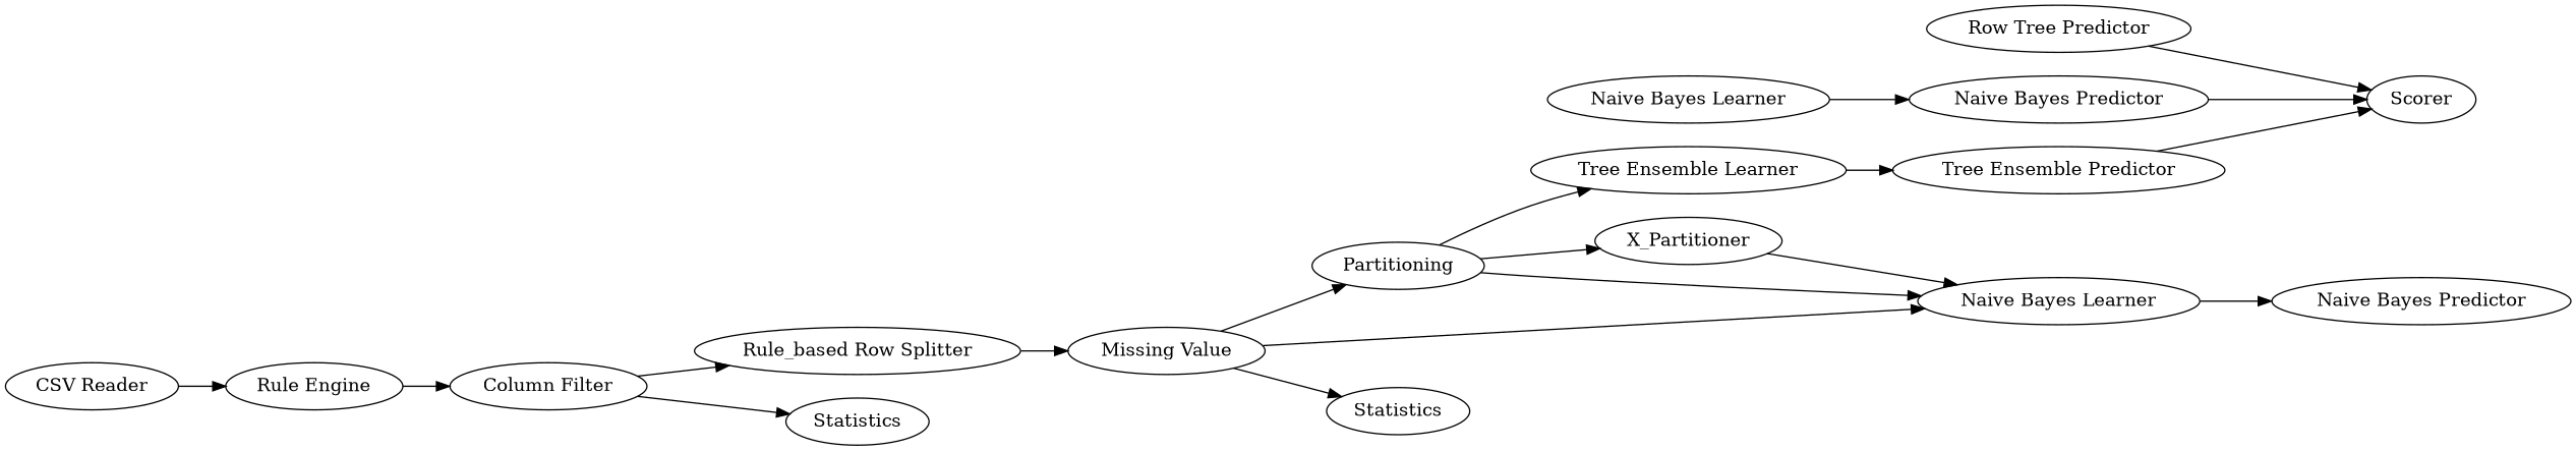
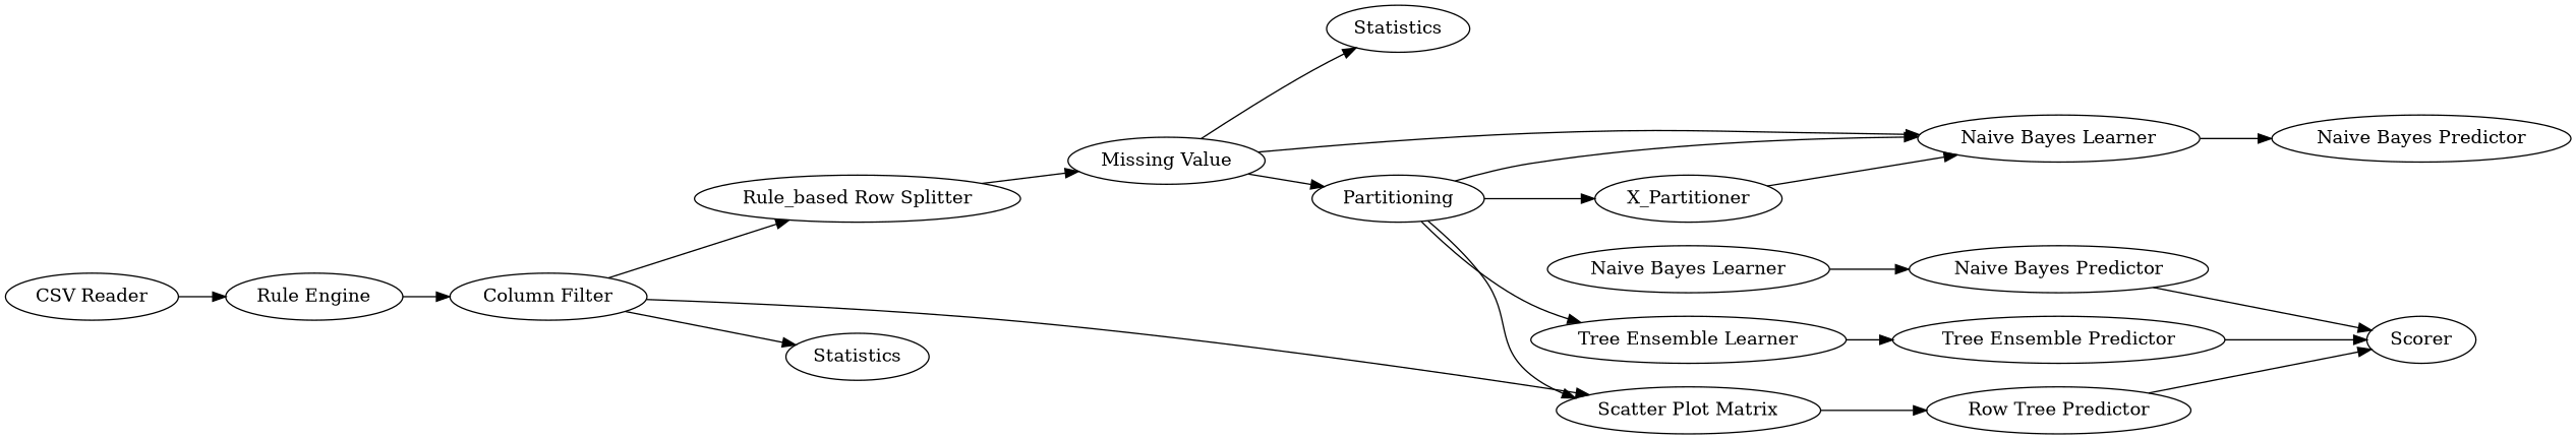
  digraph {
    rankdir=LR
    n1 [label="Rule Engine"]
    n2 [label="Column Filter"]
    n3 [label="Rule_based Row Splitter"]
+   n4 [label="Scatter Plot Matrix"]
    n5 [label=Statistics]
    n6 [label="Missing Value"]
    n7 [label="Row Tree Predictor"]
    n8 [label=Partitioning]
    n9 [label="Naive Bayes Learner"]
    n10 [label=Statistics]
    n11 [label="Tree Ensemble Learner"]
    n12 [label=X_Partitioner]
    n13 [label="Naive Bayes Predictor"]
    n14 [label="Tree Ensemble Predictor"]
    n15 [label="Naive Bayes Predictor"]
    n16 [label=Scorer]
    n17 [label="CSV Reader"]
    n18 [label="Naive Bayes Learner"]
    n1 -> n2
    n2 -> n3
+   n2 -> n4
    n2 -> n5
    n3 -> n6
+   n4 -> n7
    n6 -> n8
    n6 -> n9
    n6 -> n10
    n7 -> n16
+   n8 -> n4
    n8 -> n9
    n8 -> n11
    n8 -> n12
    n9 -> n13
    n11 -> n14
    n12 -> n9
    n14 -> n16
    n15 -> n16
    n17 -> n1
    n18 -> n15
  }
